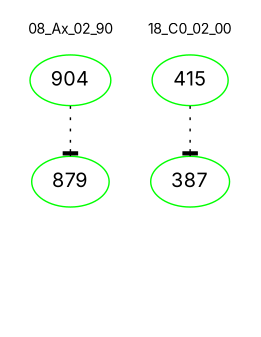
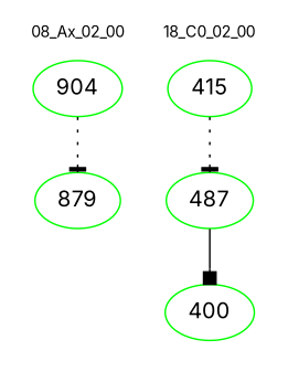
  digraph {
    fontname=Inter
    node [color=green fontname=Inter]
    edge [arrowhead=tee color=black fontname=Inter style=dotted]
    n1 [label=904]
    n2 [label=879]
    n3 [label=415]
-   n4 [label=387]
+   n4 [label=487]
+   n5 [label=400]
    subgraph cluster_1 {
      color=white
      fontsize=10
-     label="08_Ax_02_90"
+     label="08_Ax_02_00"
      n1
      n2
    }
    subgraph cluster_2 {
      color=white
      fontsize=10
      label="18_C0_02_00"
      n3
      n4
+     n5
    }
    n1 -> n2
    n3 -> n4
+   n4 -> n5 [arrowhead=box style=solid]
  }
